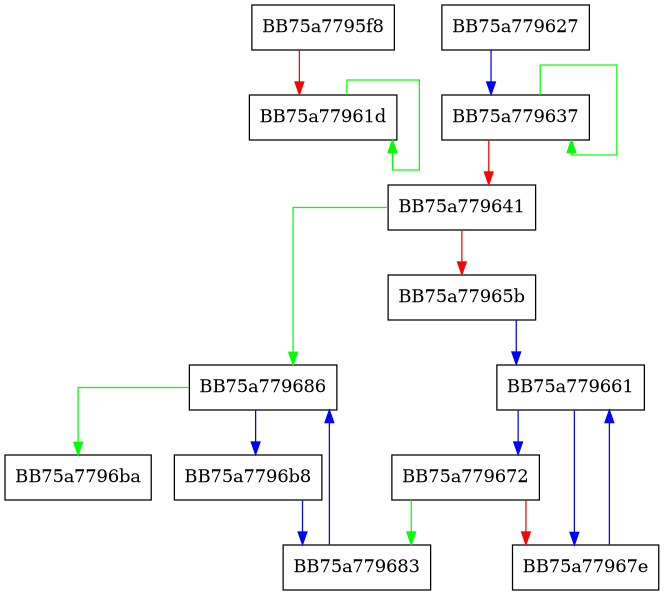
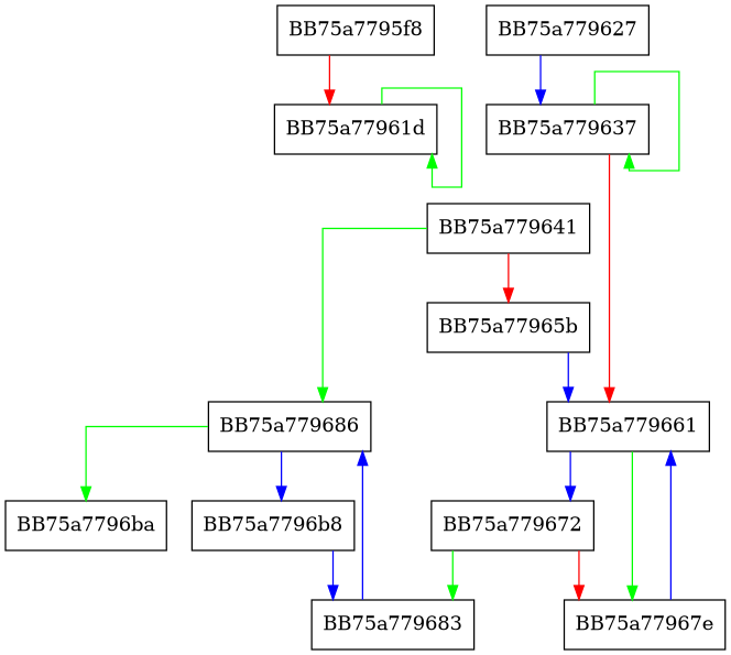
  digraph {
    splines=ortho
    node [shape=box]
    edge [color=blue]
    BB75a7795f8
    BB75a77961d
    BB75a779627
    BB75a779637
    BB75a779641
    BB75a779686
    BB75a77965b
    BB75a7796ba
    BB75a7796b8
    BB75a779661
    BB75a779683
    BB75a77967e
    BB75a779672
    BB75a7795f8 -> BB75a77961d [color=red]
    BB75a77961d -> BB75a77961d [color=green]
    BB75a779627 -> BB75a779637
    BB75a779637 -> BB75a779637 [color=green]
-   BB75a779637 -> BB75a779641 [color=red]
+   BB75a779637 -> BB75a779661 [color=red]
    BB75a779641 -> BB75a779686 [color=green]
    BB75a779641 -> BB75a77965b [color=red]
    BB75a779686 -> BB75a7796ba [color=green]
    BB75a779686 -> BB75a7796b8
    BB75a77965b -> BB75a779661
    BB75a7796b8 -> BB75a779683
-   BB75a779661 -> BB75a77967e
+   BB75a779661 -> BB75a77967e [color=green]
    BB75a779661 -> BB75a779672
    BB75a779683 -> BB75a779686
    BB75a77967e -> BB75a779661
    BB75a779672 -> BB75a779683 [color=green]
    BB75a779672 -> BB75a77967e [color=red]
  }
